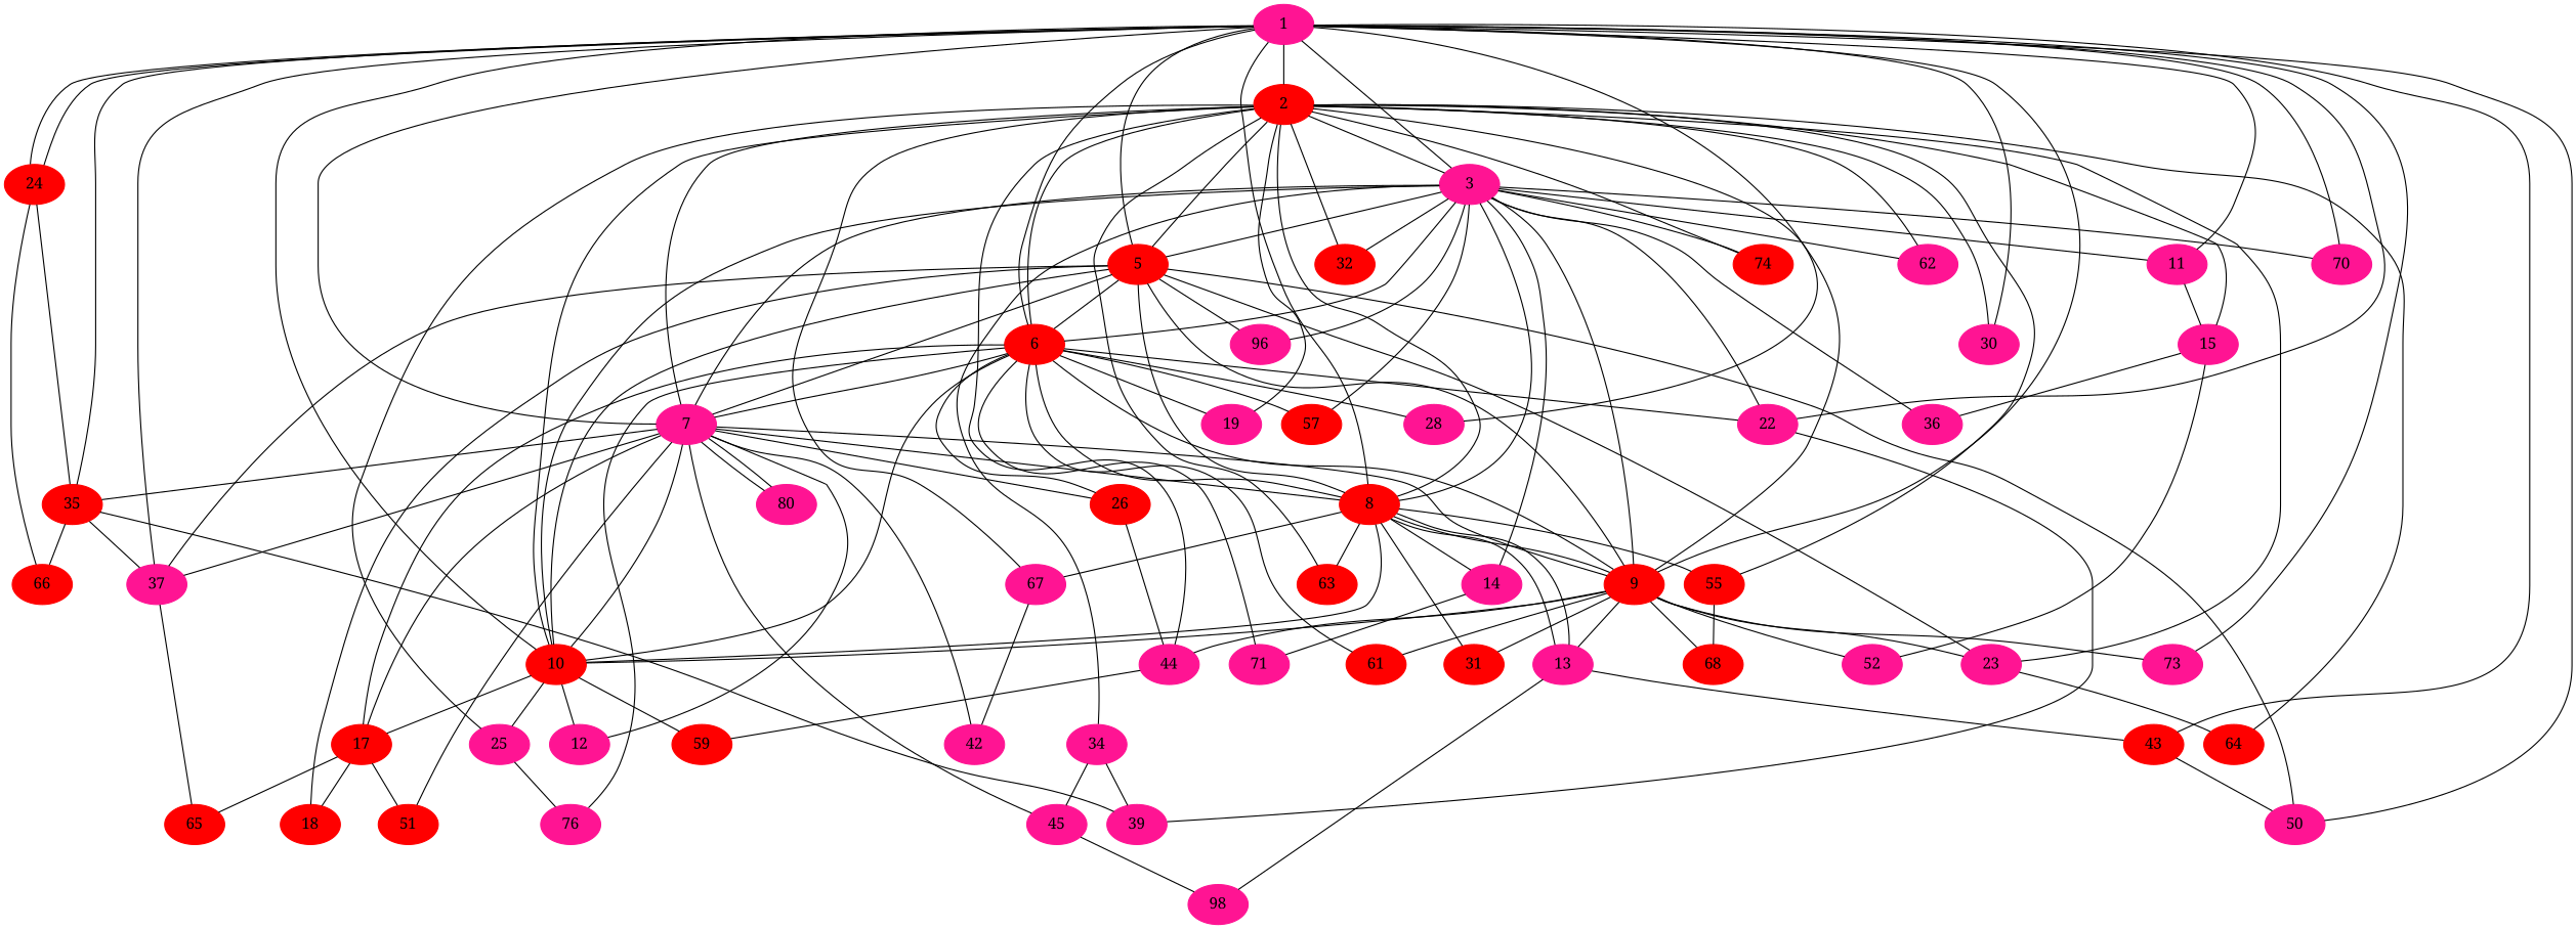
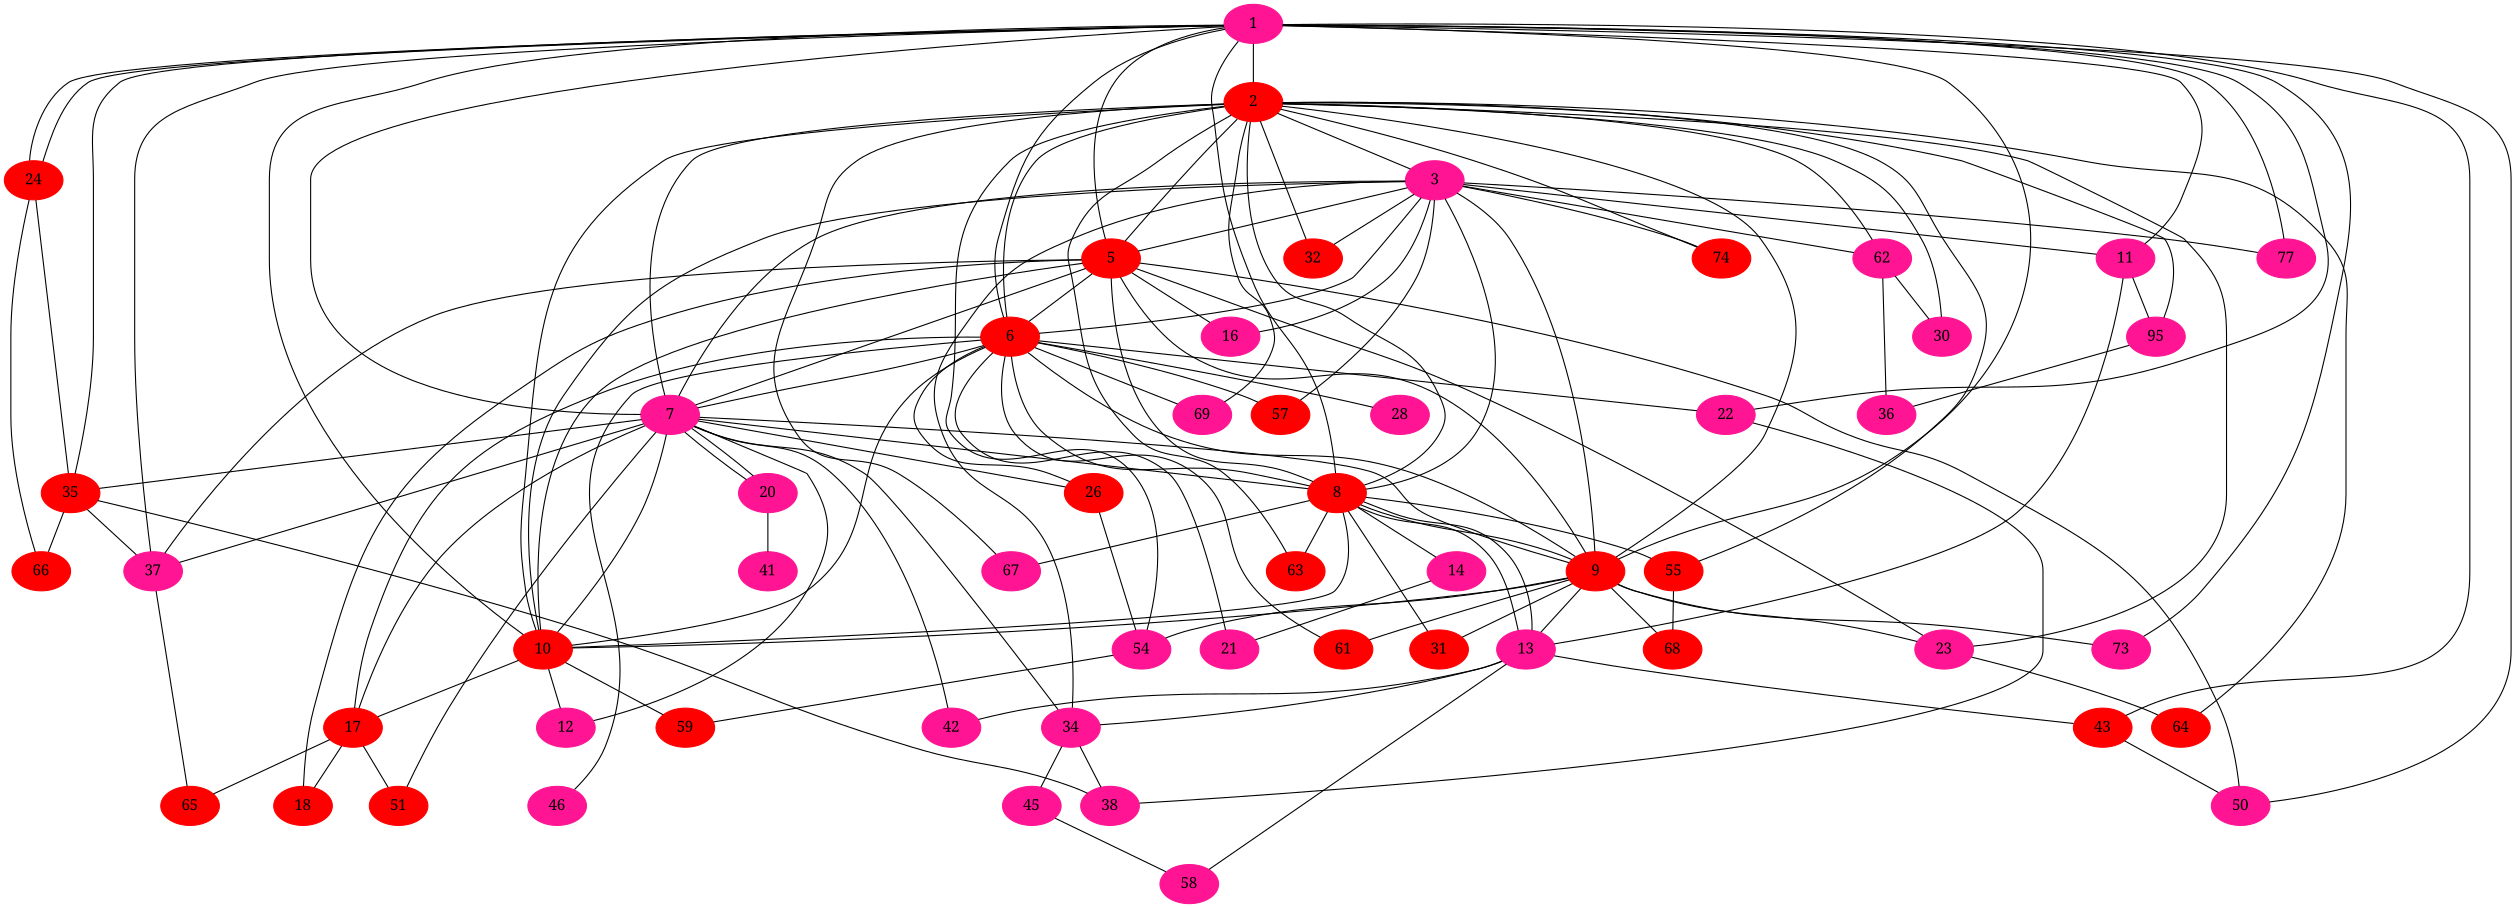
  graph {
    fontname="Noto Serif"
    node [color=deeppink fontname="Noto Serif" style=filled]
    edge [fontname="Noto Serif"]
    1 [super="+53"]
    2 [color=red super="+4"]
    3 [super="+77"]
    5 [color=red super="+29"]
    6 [color=red super="+45"]
    7 [super="+44"]
    8 [color=red super="+75"]
    9 [color=red super="+40"]
    10 [color=red super="+71"]
    11 [super="+73"]
    22 [super="+56"]
    24 [color=red]
    28
    30
    35 [color=red super="+76"]
    37 [super="+39"]
    43 [color=red super="+47"]
    50 [super="+60"]
-   70
+   70 [label=77]
    n20 [label=73]
-   15
-   19
+   15 [label=95]
+   19 [label=69]
    23 [super="+49"]
-   25
    32 [color=red]
-   54 [super="+69" label=44]
+   54 [super="+69"]
    55 [color=red]
    62
    63 [color=red]
    64 [color=red]
    67
    74 [color=red]
    14
-   16 [label=96]
+   16
    34
    36
    57 [color=red]
    18 [color=red]
    17 [color=red super="+27"]
-   21 [label=71]
+   21
    26 [color=red]
-   46 [label=76]
+   46
    61 [color=red]
    12
-   20 [label=80]
+   20
    42
    n47 [label=45]
    51 [color=red]
    13 [super="+33"]
    31 [color=red]
-   52
    68 [color=red]
    59 [color=red]
-   38 [label=39]
+   38
    66 [color=red]
    65 [color=red]
-   58 [label=98]
+   41
+   58
    1 -- 2 [weight=2]
-   1 -- 3
    1 -- 5
    1 -- 6
    1 -- 7 [weight=2]
    1 -- 8
    1 -- 9
    1 -- 10
    1 -- 11 [weight=2]
    1 -- 22
    1 -- 24
    1 -- 24
-   1 -- 28
-   1 -- 30
+   62 -- 30
    1 -- 35
    1 -- 37
    1 -- 43
    1 -- 50
    1 -- 70
    1 -- n20
    2 -- 3 [weight=2]
    2 -- 5 [weight=2]
    2 -- 6 [weight=2]
    2 -- 7 [weight=2]
    2 -- 8 [weight=2]
    2 -- 9 [weight=2]
    2 -- 10 [weight=2]
    2 -- 30
    2 -- 15
    2 -- 19
    2 -- 23
-   2 -- 25
    2 -- 32
    2 -- 54
    2 -- 55
    2 -- 62
    2 -- 63
    2 -- 64
    2 -- 67
    2 -- 74
    3 -- 5
    3 -- 6
    3 -- 7
    3 -- 8
    3 -- 9
    3 -- 10
    3 -- 11
-   3 -- 22
    3 -- 70
    3 -- 32
    3 -- 62
    3 -- 74
-   3 -- 14
    3 -- 16
    3 -- 34
-   3 -- 36
+   62 -- 36
    3 -- 57
    5 -- 6
    5 -- 7
    5 -- 8 [weight=2]
    5 -- 9
    5 -- 10 [weight=3]
    5 -- 37
    5 -- 50
    5 -- 23
    5 -- 16
    5 -- 18
    6 -- 7
    6 -- 8
    6 -- 9 [weight=2]
    6 -- 10
    6 -- 22
    6 -- 28
    6 -- 19
    6 -- 57
    6 -- 17
    6 -- 21
    6 -- 26
    6 -- 46
    6 -- 61
    7 -- 8
    7 -- 9
    7 -- 10
    7 -- 35
    7 -- 37
    7 -- 17
    7 -- 26
    7 -- 12
    7 -- 20
    7 -- 20
    7 -- 42
-   7 -- n47
+   7 -- 34
    7 -- 51
    8 -- 9
    8 -- 10
    8 -- 55
    8 -- 63
    8 -- 67
    8 -- 14
    8 -- 13
    8 -- 13
    8 -- 31
    9 -- 10
    9 -- n20
    9 -- 23
    9 -- 54
    9 -- 61
    9 -- 13
    9 -- 31
-   9 -- 52
    9 -- 68
-   10 -- 25
    10 -- 17
    10 -- 12
    10 -- 59
    11 -- 15
+   11 -- 13
    22 -- 38
    24 -- 35
    24 -- 66
    35 -- 37
    35 -- 38
    35 -- 66
    37 -- 65
    43 -- 50
    15 -- 36
-   15 -- 52
    23 -- 64
-   25 -- 46
    54 -- 59
    55 -- 68
    14 -- 21
    34 -- n47
    34 -- 38
    17 -- 18
    17 -- 51
    17 -- 65
    26 -- 54
+   20 -- 41
    n47 -- 58
    13 -- 43 [weight=2]
-   67 -- 42
+   13 -- 34
+   13 -- 42
    13 -- 58
  }
